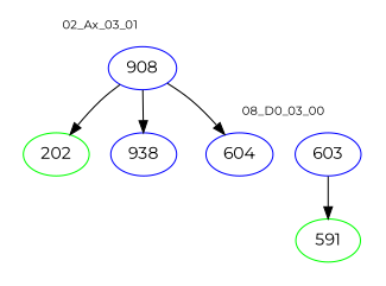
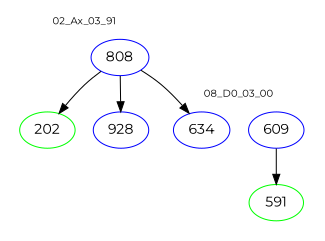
  digraph {
    fontname=Montserrat
    node [color=blue fontname=Montserrat]
    edge [color=black fontname=Montserrat]
-   n1 [label=908]
+   n1 [label=808]
    n2 [color=green label=202]
-   n3 [label=938]
-   n4 [label=603]
+   n3 [label=928]
+   n4 [label=609]
    n5 [color=green label=591]
-   n6 [label=604]
+   n6 [label=634]
    subgraph cluster_1 {
      color=white
      fontsize=10
-     label="02_Ax_03_01"
+     label="02_Ax_03_91"
      n1
      n2
      n3
    }
    subgraph cluster_2 {
      color=white
      fontsize=10
      label="08_D0_03_00"
      n4
      n5
      n6
    }
    n1 -> n2
    n1 -> n3
    n1 -> n6
    n4 -> n5
  }
